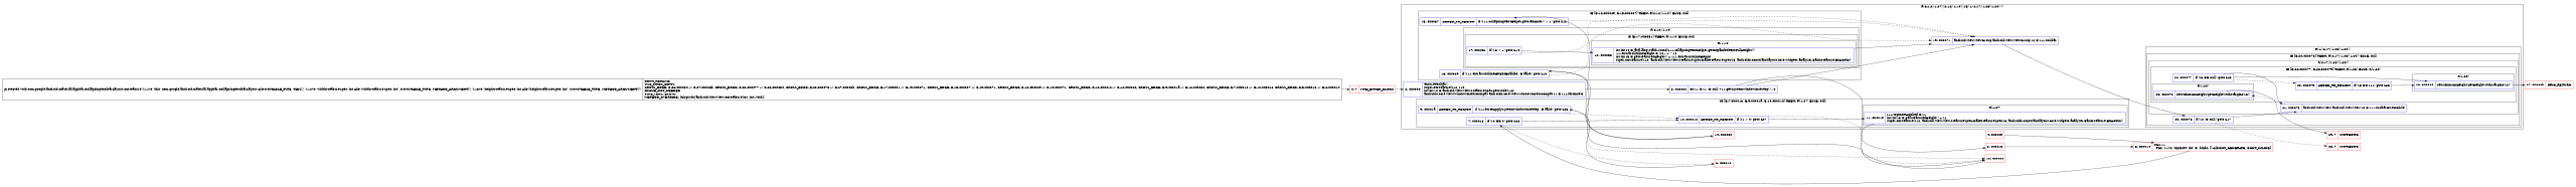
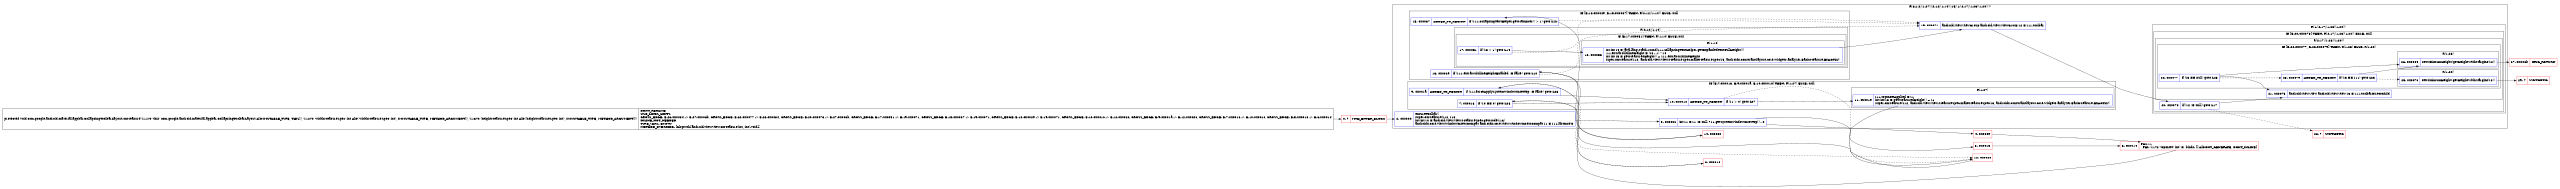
  digraph {
    rankdir=LR
    node [color=blue shape=record]
    n1 [label="{11\:\ 0x001e|r11.topInsetApplied = r1\lint int r3 = getMeasuredHeight() + r1\lsuper.onMeasure(r12, android.view.View.MeasureSpec.makeMeasureSpec(r3, androidx.constraintlayout.core.widgets.analyzer.BasicMeasure.EXACTLY))\l}"]
    n2 [label="{7\:\ 0x0016|if (r0 == 0) goto L26\l}"]
    n3 [label="{9\:\ 0x001a|ADDED_TO_REGION\l|if (r11.forceApplySystemWindowInsetTop != false) goto L26\l}"]
    n4 [label="{10\:\ 0x001c|ADDED_TO_REGION\l|if (r1 \> 0) goto L27\l}"]
    n5 [label="{18\:\ 0x0053|int int r4 = java.lang.Math.round(r11.collapsingTextHelper.getExpandedTextFullHeight())\lr11.extraMultilineHeight = (r3 \- 1) * r4\lint int r5 = getMeasuredHeight() + r11.extraMultilineHeight\lsuper.onMeasure(r12, android.view.View.MeasureSpec.makeMeasureSpec(r5, androidx.constraintlayout.core.widgets.analyzer.BasicMeasure.EXACTLY))\l}"]
    n6 [label="{17\:\ 0x0051|if (r3 \> 1) goto L14\l}"]
    n7 [label="{13\:\ 0x002e|if (r11.extraMultilineHeightEnabled != false) goto L10\l}"]
    n8 [label="{15\:\ 0x0037|ADDED_TO_REGION\l|if (r11.collapsingTextHelper.getMaxLines() \> 1) goto L12\l}"]
    n9 [label="{26\:\ 0x0084|setMinimumHeight(getHeightWithMargins(r2))\l}"]
    n10 [label="{25\:\ 0x007c|setMinimumHeight(getHeightWithMargins(r3))\l}"]
    n11 [label="{22\:\ 0x0077|if (r3 == null) goto L23\l}"]
    n12 [label="{23\:\ 0x0079|ADDED_TO_REGION\l|if (r3 == r11) goto L23\l}"]
    n13 [label="{21\:\ 0x0075|android.view.View android.view.View r3 = r11.toolbarDirectChild\l}"]
    n14 [label="{20\:\ 0x0073|if (r2 != null) goto L17\l}"]
    n15 [label="{2\:\ 0x0000|ensureToolbar()\lsuper.onMeasure(r12, r13)\lint int r0 = android.view.View.MeasureSpec.getMode(r13)\landroidx.core.view.WindowInsetsCompat androidx.core.view.WindowInsetsCompat r1 = r11.lastInsets\l}"]
    n16 [label="{3\:\ 0x000c|int r1 = r1 != null ? r1.getSystemWindowInsetTop() : 0\l}"]
    n17 [label="{19\:\ 0x0071|android.view.ViewGroup android.view.ViewGroup r2 = r11.toolbar\l}"]
    n18 [color=red label="{12\:\ 0x002c}"]
    n19 [color=red label="{8\:\ 0x0018}"]
    n20 [color=red label="{14\:\ 0x0030}"]
    n21 [color=red label="{27\:\ 0x008b|ORIG_RETURN\l}"]
    n22 [color=red label="{29\:\ ?|SYNTHETIC\l}"]
    n23 [color=red label="{28\:\ ?|SYNTHETIC\l}"]
    n24 [color=red label="{4\:\ 0x000e}"]
    n25 [color=red label="{5\:\ 0x0013}"]
    n26 [color=red label="{6\:\ 0x0014|PHI: r1 \l  PHI: (r1v2 'topInset' int) =  binds: [] A[DONT_GENERATE, DONT_INLINE]\l}"]
    n27 [color=red label="{0\:\ ?|MTH_ENTER_BLOCK\l}"]
    n28 [label="{protected void com.google.android.material.appbar.CollapsingToolbarLayout.onMeasure((r11v0 'this' com.google.android.material.appbar.CollapsingToolbarLayout A[IMMUTABLE_TYPE, THIS]), (r12v0 'widthMeasureSpec' int A[D('widthMeasureSpec' int), IMMUTABLE_TYPE, METHOD_ARGUMENT]), (r13v0 'heightMeasureSpec' int A[D('heightMeasureSpec' int), IMMUTABLE_TYPE, METHOD_ARGUMENT]))  | DONT_RENAME\lUSE_LINES_HINTS\lCROSS_EDGE: B:26:0x0084 \-\> B:27:0x008b, CROSS_EDGE: B:22:0x0077 \-\> B:26:0x0084, CROSS_EDGE: B:20:0x0073 \-\> B:27:0x008b, CROSS_EDGE: B:17:0x0051 \-\> B:19:0x0071, CROSS_EDGE: B:15:0x0037 \-\> B:19:0x0071, CROSS_EDGE: B:13:0x002e \-\> B:19:0x0071, CROSS_EDGE: B:10:0x001c \-\> B:12:0x002c, CROSS_EDGE: B:9:0x001a \-\> B:12:0x002c, CROSS_EDGE: B:7:0x0016 \-\> B:10:0x001c, CROSS_EDGE: B:5:0x0013 \-\> B:6:0x0014\lINLINE_NOT_NEEDED\lTYPE_VARS: EMPTY\lMETHOD_OVERRIDE: [ClspMth\{android.view.View.onMeasure(int, int):void\}]\l}" color=""]
    subgraph cluster_1 {
      label="R(6:1|2|(1:27)|(2:12|(1:14))|15|(1:(2:17|(1:23)(1:20))))"
      n15
      n16
      n17
      subgraph cluster_2 {
        label="IF [B:7:0x0016, B:9:0x001a, B:10:0x001c] THEN: R(1:27) ELSE: null"
        n2
        n3
        n4
        subgraph cluster_3 {
          label="R(1:27)"
          n1
        }
      }
      subgraph cluster_4 {
        label="IF [B:13:0x002e, B:15:0x0037] THEN: R(2:12|(1:14)) ELSE: null"
        n7
        n8
        subgraph cluster_5 {
          label="R(2:12|(1:14))"
          subgraph cluster_6 {
            label="IF [B:17:0x0051] THEN: R(1:14) ELSE: null"
            n6
            subgraph cluster_7 {
              label="R(1:14)"
              n5
            }
          }
        }
      }
      subgraph cluster_8 {
        label="R(1:(2:17|(1:23)(1:20)))"
        subgraph cluster_9 {
          label="IF [B:20:0x0073] THEN: R(2:17|(1:23)(1:20)) ELSE: null"
          n14
          subgraph cluster_10 {
            label="R(2:17|(1:23)(1:20))"
            n13
            subgraph cluster_11 {
              label="IF [B:22:0x0077, B:23:0x0079] THEN: R(1:23) ELSE: R(1:20)"
              n11
              n12
              subgraph cluster_12 {
                label="R(1:23)"
                n9
              }
              subgraph cluster_13 {
                label="R(1:20)"
                n10
              }
            }
          }
        }
      }
    }
    n1 -> n18
    n2 -> n4
    n2 -> n19 [style=dashed]
-   n3 -> n4 [style=dashed]
+   n3 -> n4
    n3 -> n18 [style=dashed]
    n4 -> n1
    n4 -> n18 [style=dashed]
    n5 -> n17
    n6 -> n5
    n6 -> n17 [style=dashed]
    n7 -> n17 [style=dashed]
    n7 -> n20
    n8 -> n17 [style=dashed]
    n9 -> n21
    n10 -> n22
    n11 -> n9
    n11 -> n12 [style=dashed]
    n11 -> n13
    n12 -> n9
-   n13 -> n10 [style=dashed]
+   n12 -> n10 [style=dashed]
    n14 -> n13
    n14 -> n23 [style=dashed]
    n15 -> n16
-   n16 -> n17
+   n16 -> n24
    n16 -> n25
    n17 -> n14
    n18 -> n7
    n19 -> n3
    n20 -> n8
    n24 -> n26
    n25 -> n26
    n26 -> n2
    n27 -> n15
    n28 -> n27
  }
